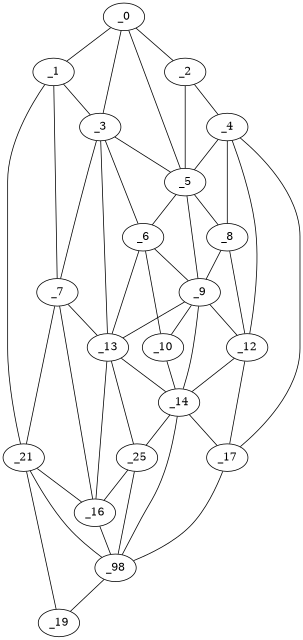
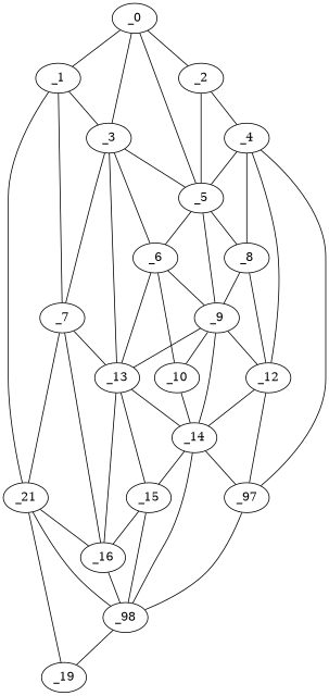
  graph {
    node [x=86 y=3]
    edge [valence=2]
    _0 [x=21 y=13]
    _1 [x=35 y=95]
    _2 [x=43]
    _3 [x=61 y=78]
    _5 [x=69 y=58]
    _7 [x=83 y=107]
    n7 [label=_21 x=92 y=111]
    _4 [x=64]
    _6 [x=78 y=66]
    _13 [x=97 y=79]
    _8 [y=51]
    _9 [y=59]
    _16 [x=103 y=89]
    n14 [label=_98 x=110 y=97]
    _19 [x=110 y=110]
    _12 [x=93 y=46]
-   _17 [x=109 y=14]
+   _17 [x=109 y=14 label=_97]
    _10 [x=87 y=66]
    _14 [x=102 y=64]
-   _15 [x=103 y=77 label=_25]
+   _15 [x=103 y=77]
    _0 -- _1 [valence=1]
    _0 -- _2 [valence=1]
    _0 -- _3
    _0 -- _5
    _1 -- _3
    _1 -- _7 [valence=1]
    _1 -- n7 [valence=1]
    _2 -- _5 [valence=1]
    _2 -- _4 [valence=1]
    _3 -- _5
    _3 -- _7
    _3 -- _6
    _3 -- _13
    _5 -- _6 [valence=1]
    _5 -- _8 [valence=1]
    _5 -- _9
    _7 -- n7
    _7 -- _13
    _7 -- _16
    n7 -- _16
    n7 -- n14
    n7 -- _19 [valence=1]
    _4 -- _5
    _4 -- _8 [valence=1]
    _4 -- _12
    _4 -- _17 [valence=1]
    _6 -- _13
    _6 -- _9
    _6 -- _10
    _13 -- _16
    _13 -- _14 [valence=1]
    _13 -- _15
    _8 -- _9
    _8 -- _12
    _9 -- _13
    _9 -- _12
    _9 -- _10
    _9 -- _14
    _16 -- n14 [valence=1]
    n14 -- _19 [valence=1]
    _12 -- _17 [valence=1]
    _12 -- _14
    _17 -- n14 [valence=1]
    _10 -- _14
    _14 -- n14 [valence=1]
    _14 -- _17 [valence=1]
    _14 -- _15
    _15 -- _16
    _15 -- n14
  }
